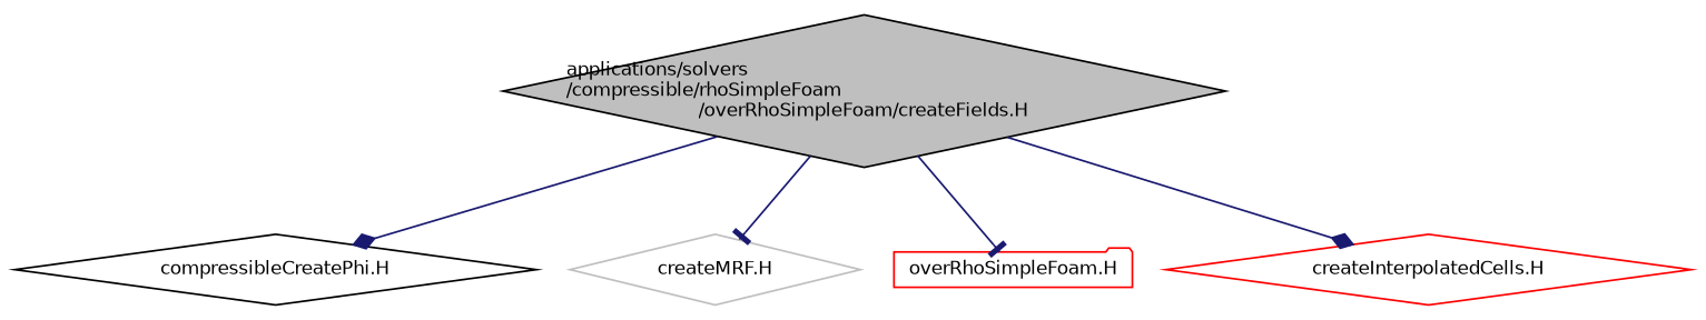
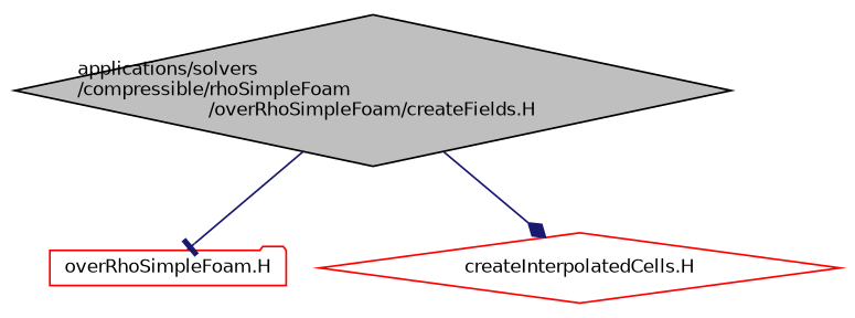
  digraph {
    node [color=black fontname=Helvetica fontsize=10 shape=diamond]
    edge [arrowhead=diamond color=midnightblue fontname=Helvetica fontsize=10 labelfontname=Helvetica labelfontsize=10 style=solid]
    n1 [fillcolor=grey75 fontcolor=black height=0.2 label="applications/solvers\l/compressible/rhoSimpleFoam\l/overRhoSimpleFoam/createFields.H" style=filled width=0.4]
-   n2 [height=0.2 label="compressibleCreatePhi.H" width=0.4]
-   n3 [color=grey75 height=0.2 label="createMRF.H" width=0.4]
    n4 [color=red height=0.2 label="overRhoSimpleFoam.H" shape=folder width=0.4]
    n5 [color=red height=0.2 label="createInterpolatedCells.H" width=0.4]
-   n1 -> n2
-   n1 -> n3 [arrowhead=tee]
    n1 -> n4 [arrowhead=tee]
    n1 -> n5
  }
